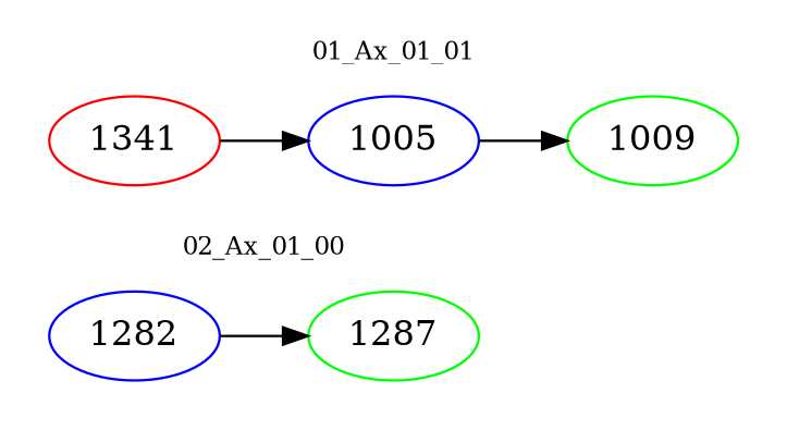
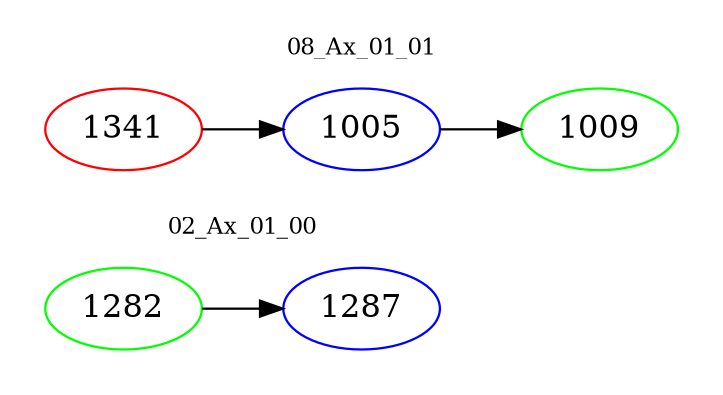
  digraph {
    rankdir=LR
    node [color=blue]
    edge [color=black]
-   n1 [label=1282]
-   n2 [color=green label=1287]
+   n1 [color=green label=1282]
+   n2 [label=1287]
    n3 [label=1005]
    n4 [color=green label=1009]
    n5 [color=red label=1341]
    subgraph cluster_1 {
      color=white
      fontsize=10
      label="02_Ax_01_00"
      n1
      n2
    }
    subgraph cluster_2 {
      color=white
      fontsize=10
-     label="01_Ax_01_01"
+     label="08_Ax_01_01"
      n3
      n4
      n5
    }
    n1 -> n2
    n3 -> n4
    n5 -> n3
  }
